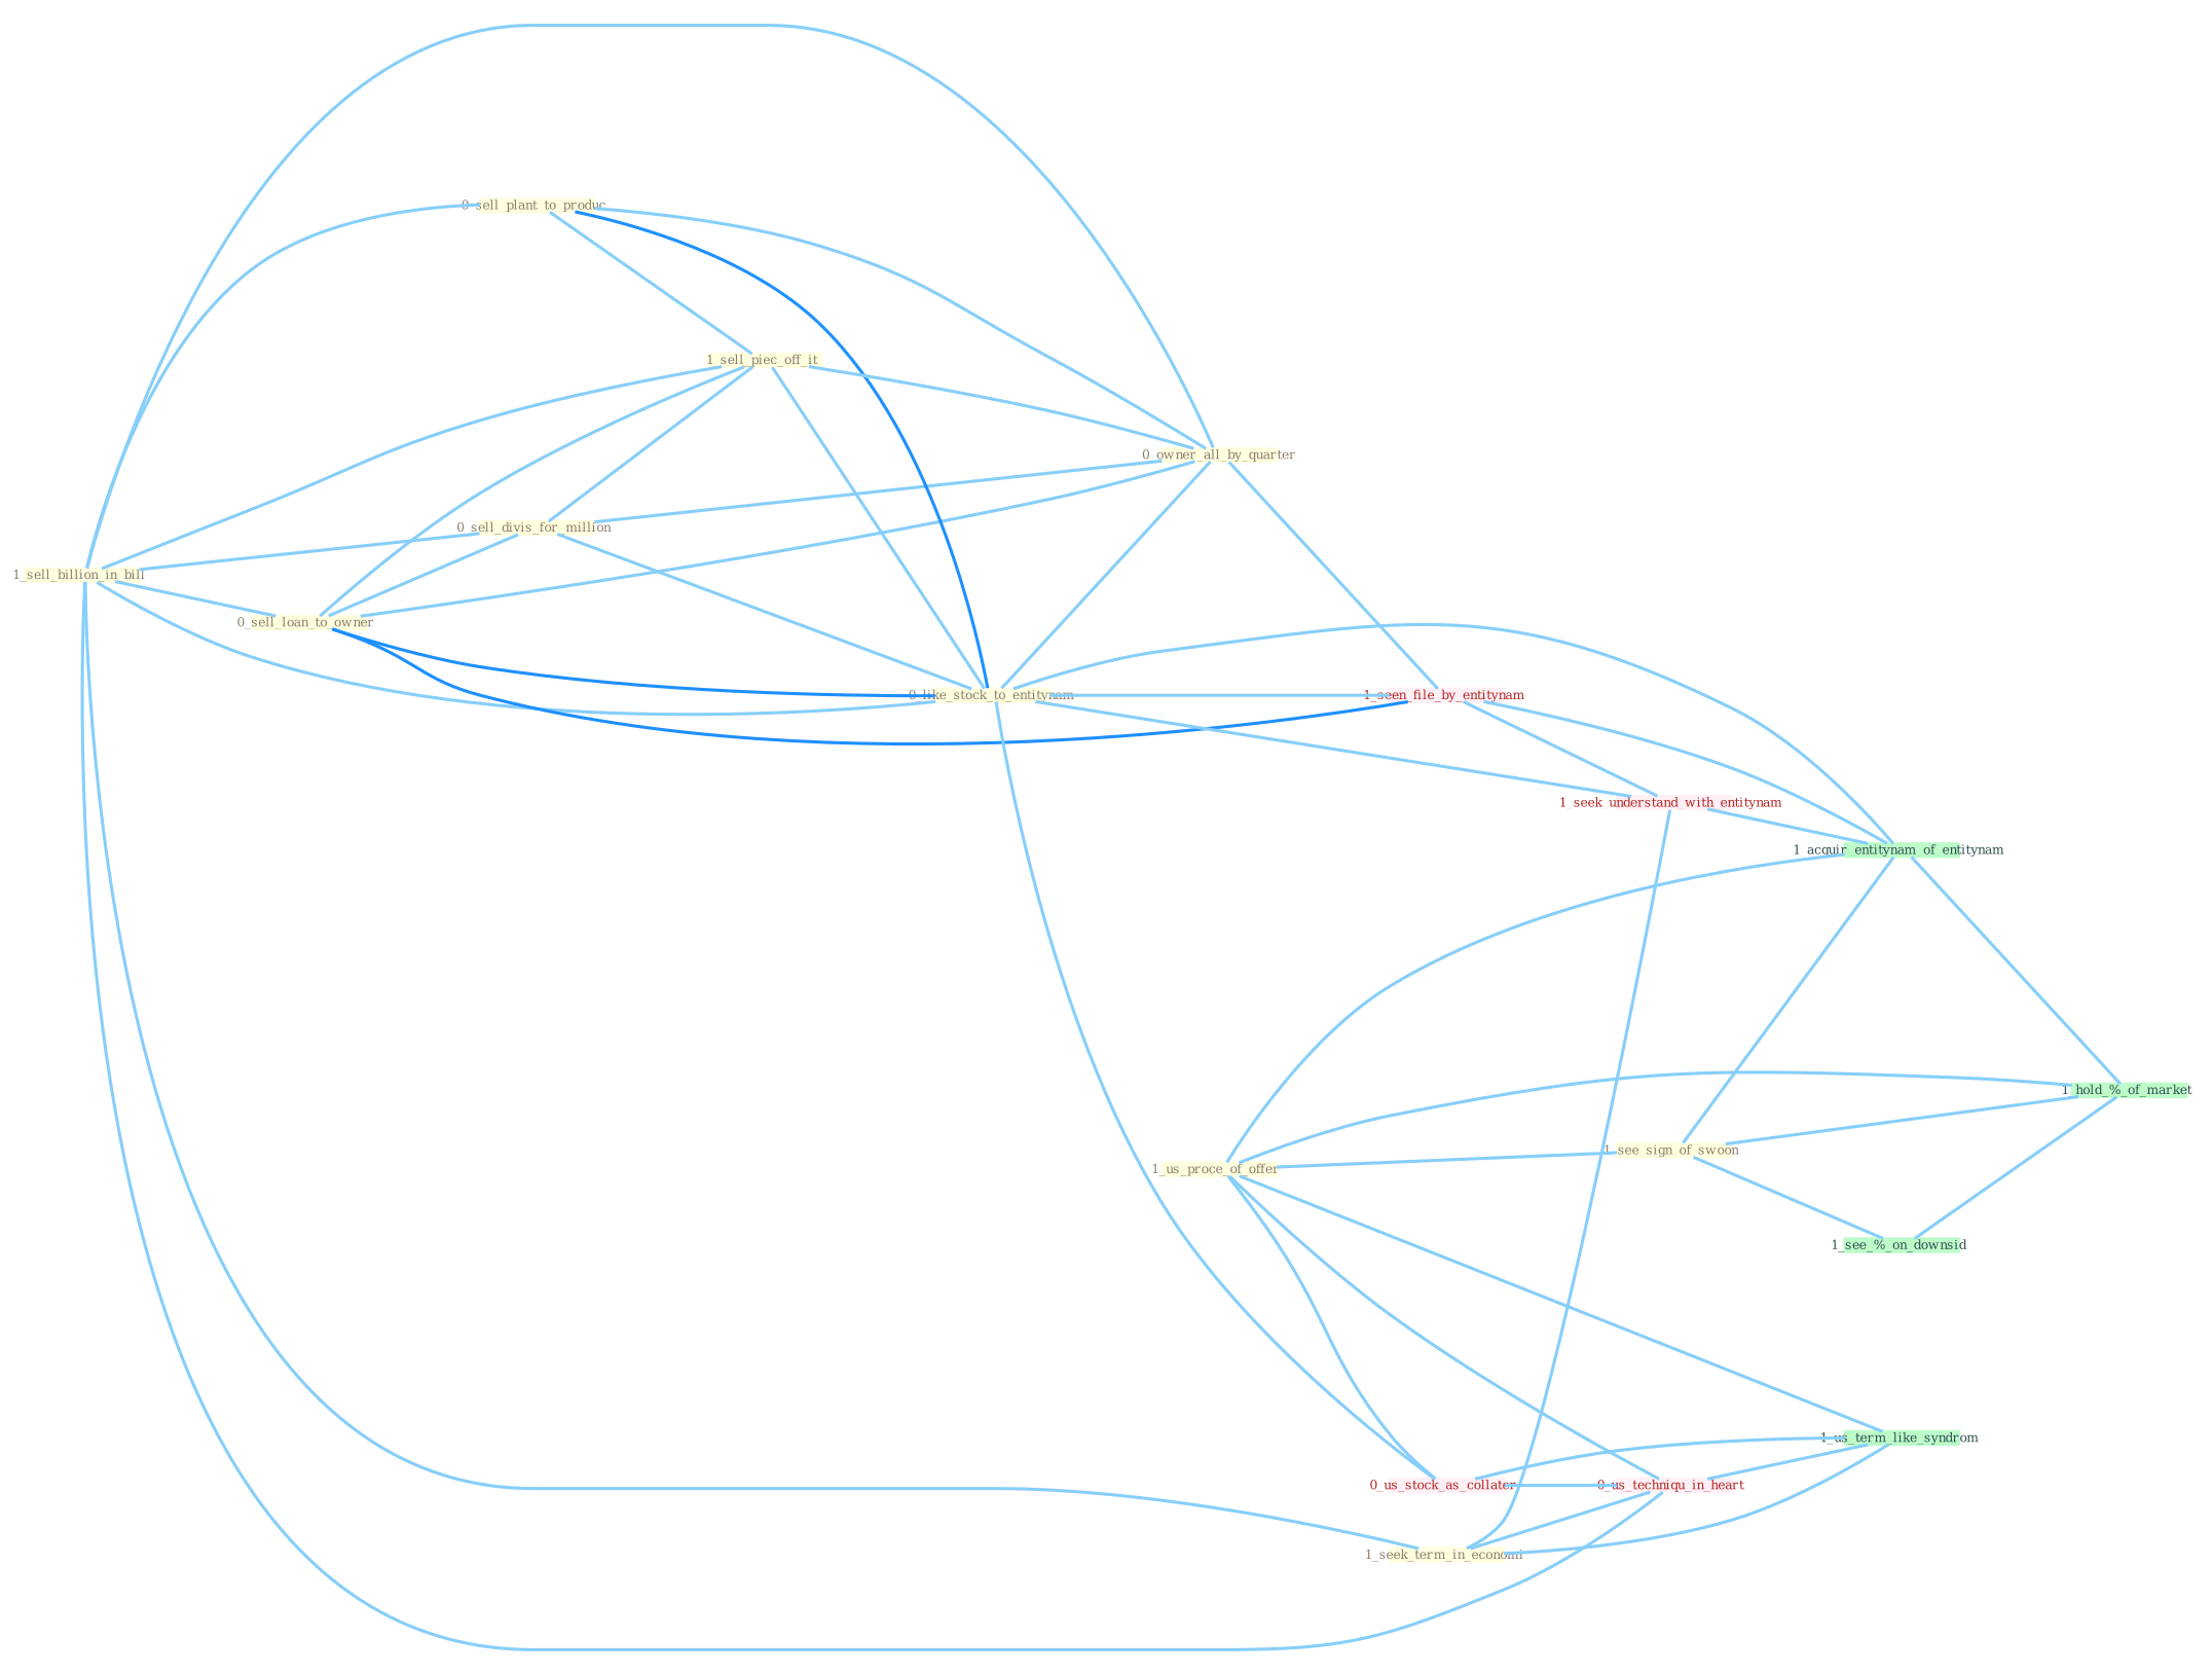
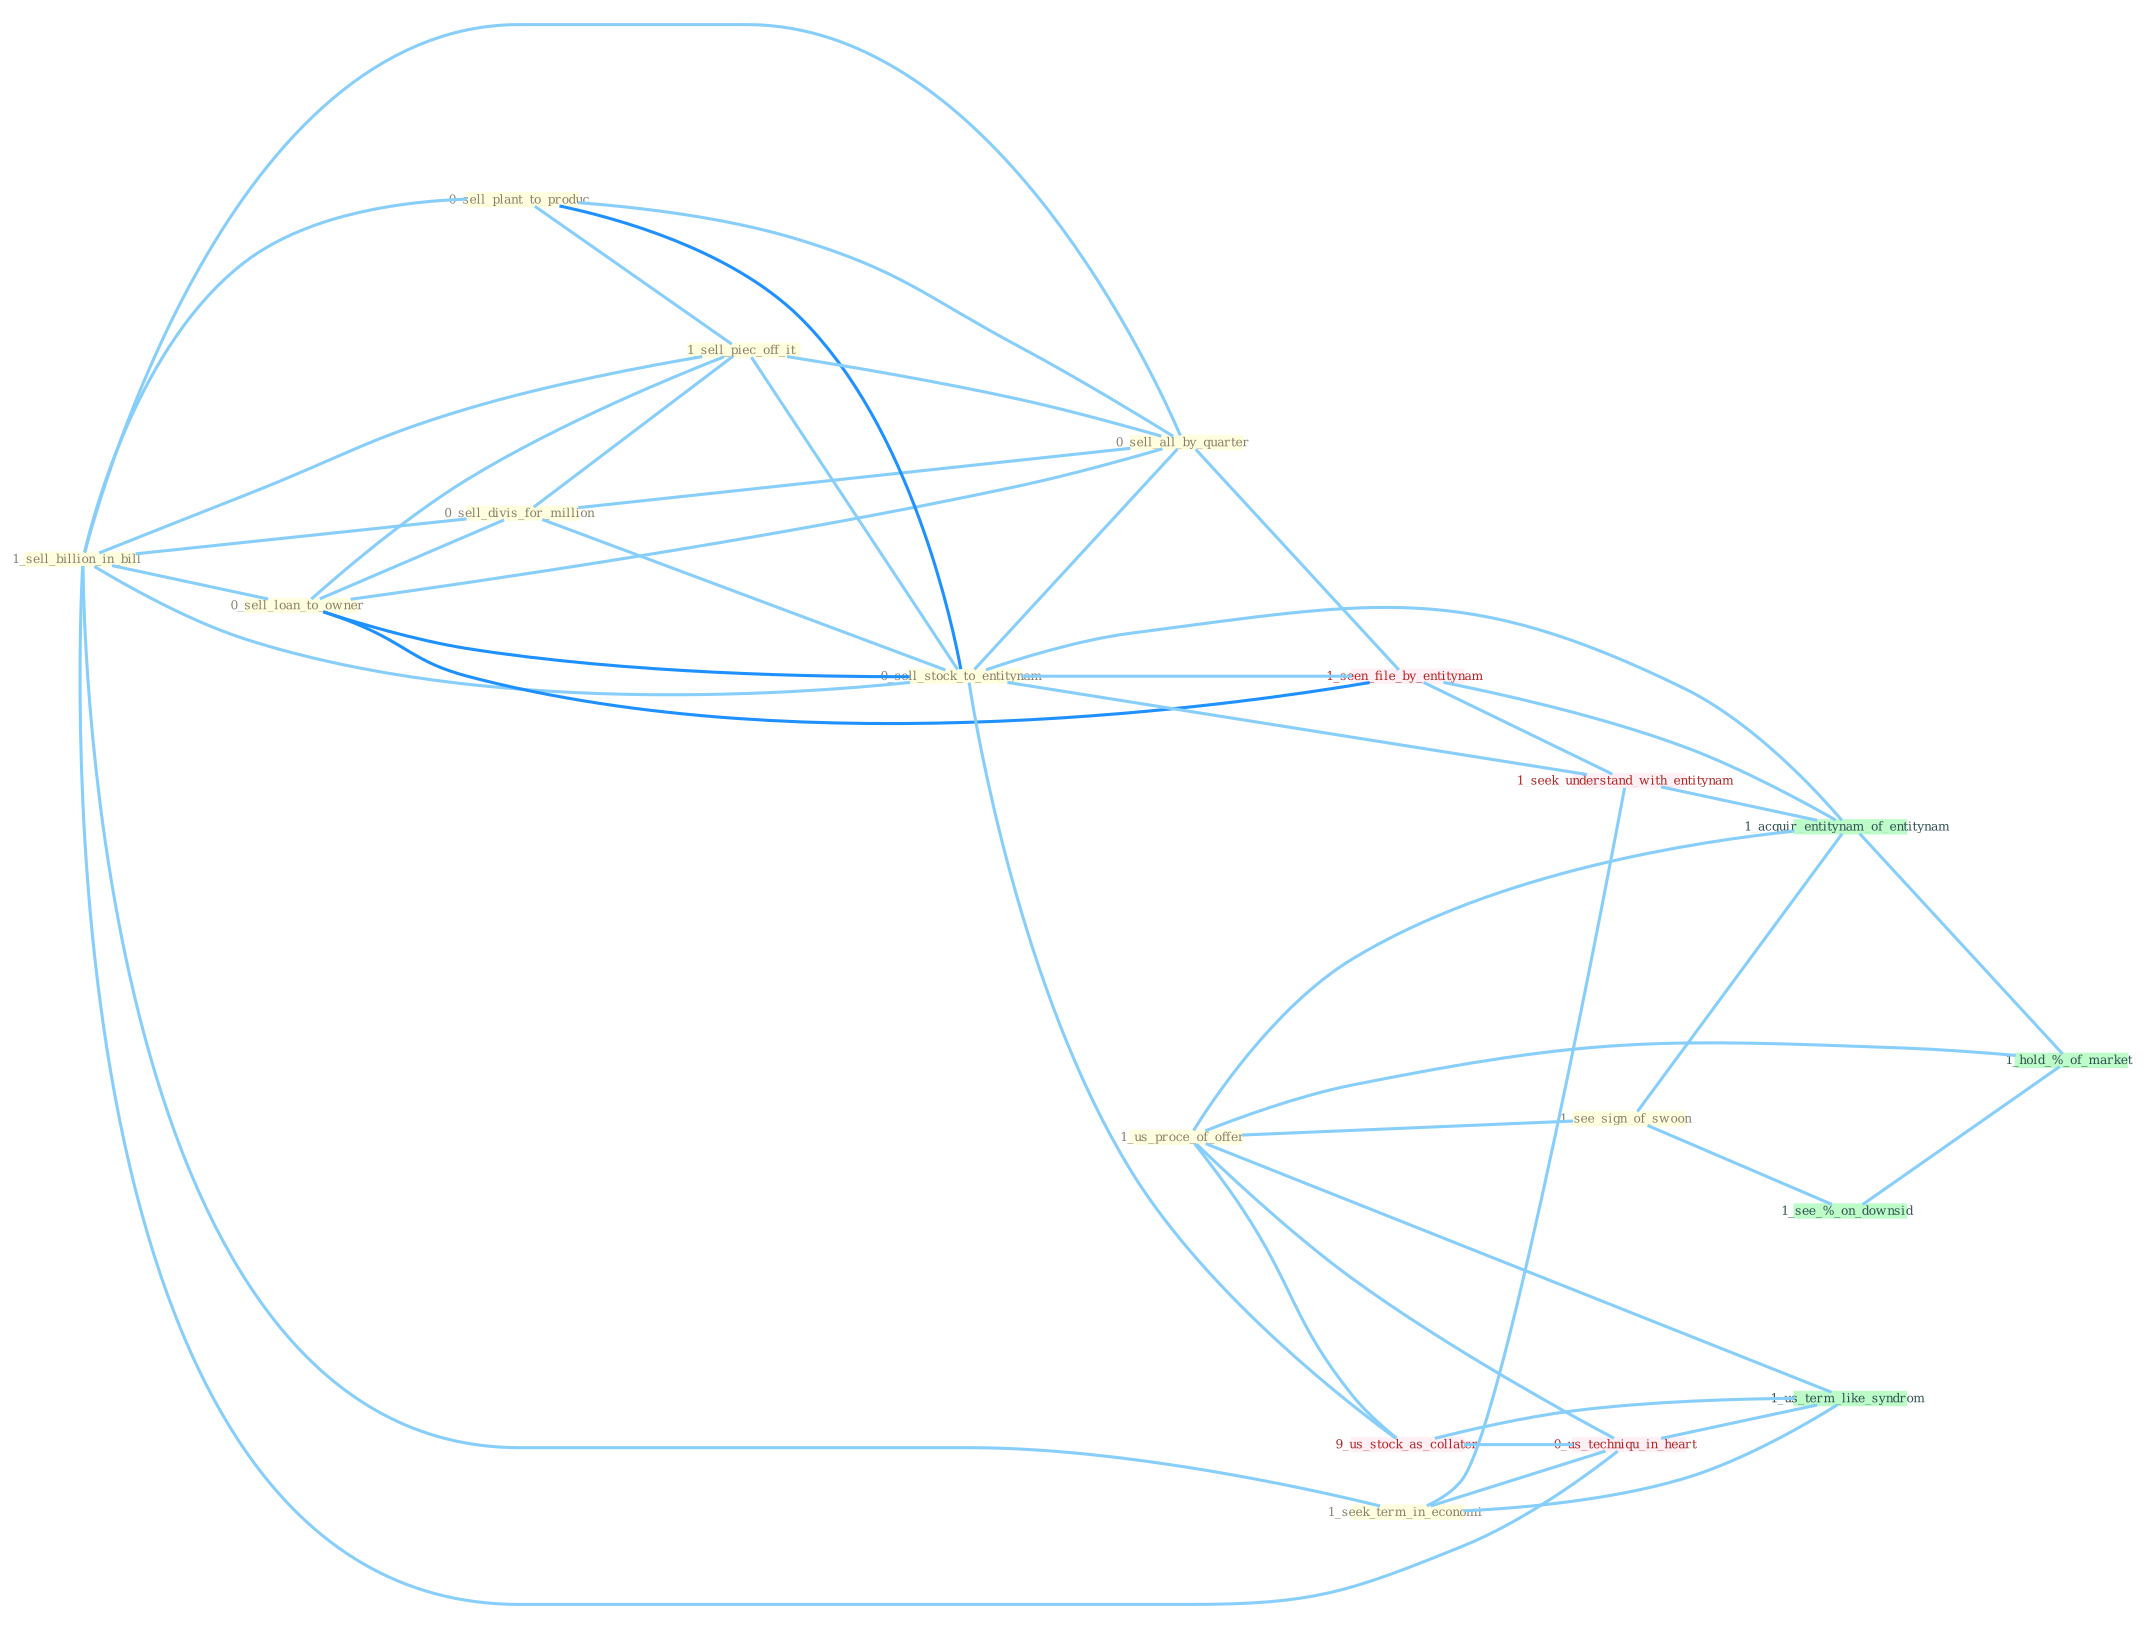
  graph {
    rankdir=LR
    node [color="#ffffe0" fixedsize=true fontcolor="#8b7d6b" fontsize=4 shape=polygon style=filled]
    edge [color="#87cefa" w=1]
    "1_us_proce_of_offer " [height=.06 width=.5]
    "1_sell_billion_in_bill " [height=.06 width=.5]
    "1_seek_term_in_economi " [height=.06 width=.5]
    "0_sell_loan_to_owner " [height=.06 width=.5]
    "0_sell_divis_for_million " [height=.06 width=.5]
    "0_sell_plant_to_produc " [height=.06 width=.5]
    "1_sell_piec_off_it " [height=.06 width=.5]
    "1_see_sign_of_swoon " [height=.06 width=.5]
-   "0_sell_stock_to_entitynam " [height=.06 width=.5 label="0_like_stock_to_entitynam"]
-   "0_sell_all_by_quarter " [height=.06 width=.5 label="0_owner_all_by_quarter"]
+   "0_sell_stock_to_entitynam " [height=.06 width=.5]
+   "0_sell_all_by_quarter " [height=.06 width=.5]
    "1_seen_file_by_entitynam " [color="#fff0f5" fontcolor="#b22222" height=.06 width=.5]
-   "0_us_stock_as_collater " [color="#fff0f5" fontcolor="#b22222" height=.06 width=.5]
+   "0_us_stock_as_collater " [color="#fff0f5" fontcolor="#b22222" height=.06 width=.5 label="9_us_stock_as_collater"]
    "1_seek_understand_with_entitynam " [color="#fff0f5" fontcolor="#b22222" height=.06 width=.5]
    "0_us_techniqu_in_heart " [color="#fff0f5" fontcolor="#b22222" height=.06 width=.5]
    "1_acquir_entitynam_of_entitynam " [color="#BDFCC9" fontcolor="#2f4f4f" height=.06 width=.5]
    "1_us_term_like_syndrom " [color="#BDFCC9" fontcolor="#2f4f4f" height=.06 width=.5]
    "1_hold_%_of_market " [color="#BDFCC9" fontcolor="#2f4f4f" height=.06 width=.5]
    "1_see_%_on_downsid " [color="#BDFCC9" fontcolor="#2f4f4f" height=.06 width=.5]
    subgraph sub_1 {
      "1_us_proce_of_offer "
      "1_sell_billion_in_bill "
      "1_seek_term_in_economi "
      "0_sell_loan_to_owner "
      "0_sell_divis_for_million "
      "0_sell_plant_to_produc "
      "1_sell_piec_off_it "
      "1_see_sign_of_swoon "
      "0_sell_stock_to_entitynam "
      "0_sell_all_by_quarter "
    }
    subgraph sub_2 {
      "1_seen_file_by_entitynam "
      "0_us_stock_as_collater "
      "1_seek_understand_with_entitynam "
      "0_us_techniqu_in_heart "
    }
    "1_us_proce_of_offer " -- "1_see_sign_of_swoon "
    "1_us_proce_of_offer " -- "0_us_stock_as_collater "
    "1_us_proce_of_offer " -- "0_us_techniqu_in_heart "
    "1_us_proce_of_offer " -- "1_acquir_entitynam_of_entitynam "
    "1_us_proce_of_offer " -- "1_us_term_like_syndrom "
    "1_us_proce_of_offer " -- "1_hold_%_of_market "
    "1_sell_billion_in_bill " -- "1_seek_term_in_economi "
    "1_sell_billion_in_bill " -- "0_sell_loan_to_owner "
    "1_sell_billion_in_bill " -- "0_sell_divis_for_million "
    "1_sell_billion_in_bill " -- "0_sell_plant_to_produc "
    "1_sell_billion_in_bill " -- "1_sell_piec_off_it "
    "1_sell_billion_in_bill " -- "0_sell_stock_to_entitynam "
    "1_sell_billion_in_bill " -- "0_sell_all_by_quarter "
    "1_sell_billion_in_bill " -- "0_us_techniqu_in_heart "
    "1_seek_term_in_economi " -- "1_seek_understand_with_entitynam "
    "1_seek_term_in_economi " -- "0_us_techniqu_in_heart "
    "1_seek_term_in_economi " -- "1_us_term_like_syndrom "
    "0_sell_loan_to_owner " -- "0_sell_divis_for_million "
    "0_sell_loan_to_owner " -- "1_sell_piec_off_it "
    "0_sell_loan_to_owner " -- "0_sell_stock_to_entitynam " [color="#1e90ff" w=2]
    "0_sell_loan_to_owner " -- "0_sell_all_by_quarter "
    "0_sell_loan_to_owner " -- "1_seen_file_by_entitynam " [color="#1e90ff" w=2]
    "0_sell_divis_for_million " -- "1_sell_piec_off_it "
    "0_sell_divis_for_million " -- "0_sell_stock_to_entitynam "
    "0_sell_divis_for_million " -- "0_sell_all_by_quarter "
    "0_sell_plant_to_produc " -- "1_sell_piec_off_it "
    "0_sell_plant_to_produc " -- "0_sell_stock_to_entitynam " [color="#1e90ff" w=2]
    "0_sell_plant_to_produc " -- "0_sell_all_by_quarter "
    "1_sell_piec_off_it " -- "0_sell_stock_to_entitynam "
    "1_sell_piec_off_it " -- "0_sell_all_by_quarter "
    "1_see_sign_of_swoon " -- "1_acquir_entitynam_of_entitynam "
-   "1_see_sign_of_swoon " -- "1_hold_%_of_market "
    "1_see_sign_of_swoon " -- "1_see_%_on_downsid "
    "0_sell_stock_to_entitynam " -- "0_sell_all_by_quarter "
    "0_sell_stock_to_entitynam " -- "1_seen_file_by_entitynam "
    "0_sell_stock_to_entitynam " -- "0_us_stock_as_collater "
    "0_sell_stock_to_entitynam " -- "1_seek_understand_with_entitynam "
    "0_sell_stock_to_entitynam " -- "1_acquir_entitynam_of_entitynam "
    "0_sell_all_by_quarter " -- "1_seen_file_by_entitynam "
    "1_seen_file_by_entitynam " -- "1_seek_understand_with_entitynam "
    "1_seen_file_by_entitynam " -- "1_acquir_entitynam_of_entitynam "
    "0_us_stock_as_collater " -- "0_us_techniqu_in_heart "
    "0_us_stock_as_collater " -- "1_us_term_like_syndrom "
    "1_seek_understand_with_entitynam " -- "1_acquir_entitynam_of_entitynam "
    "0_us_techniqu_in_heart " -- "1_us_term_like_syndrom "
    "1_acquir_entitynam_of_entitynam " -- "1_hold_%_of_market "
    "1_see_%_on_downsid " -- "1_hold_%_of_market "
  }
